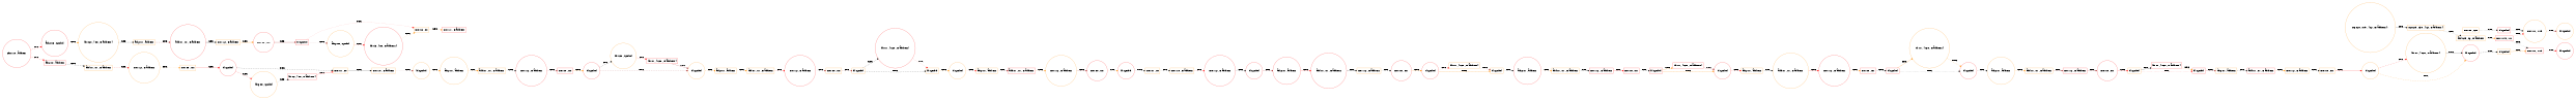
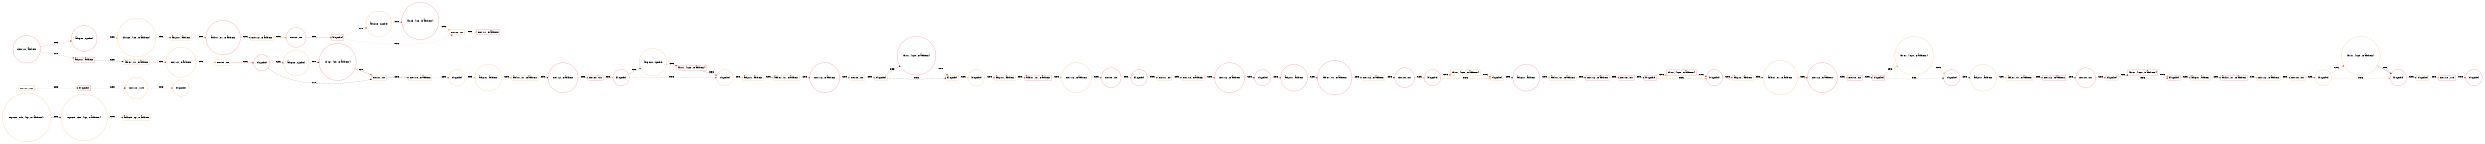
  digraph {
    rankdir=LR
    node [color=darkorange shape=box]
    edge [arrowhead=dot color=black style=dashed]
    n1 [label="stp x20 , x19 , [ sp , #- address ]!" shape=circle]
-   n2 [label="stp x29 , x30 , [ sp , # address ]"]
+   n2 [label="stp x29 , x30 , [ sp , # address ]" shape=circle]
    n3 [label="add x29 , sp , # address"]
-   n4 [color=red label="mov w19 , w0"]
    n5 [label="mov w0 , w19" shape=circle]
    n6 [color=red label="mov w0 , w19"]
    n7 [color=red label="cbnz w0 , address" shape=circle]
    n8 [color=red label="adrp x8 , symbol" shape=circle]
    n9 [color=red label="adrp x1 , address"]
    n10 [label="bl symbol" shape=circle]
    n11 [color=red label="bl symbol" shape=circle]
    n12 [label="ldr x20 , [ x8 , # address ]" shape=circle]
    n13 [label="add x1 , x1 , # address"]
    n14 [label="adrp x1 , address"]
    n15 [label="mov w2 , # address" shape=circle]
    n16 [color=red label="add x1 , x1 , # address" shape=circle]
    n17 [label="mov w2 , # address"]
    n18 [color=red label="mov x0 , xzr" shape=circle]
    n19 [color=red label="bl symbol"]
    n20 [label="adrp x8 , symbol" shape=circle]
    n21 [label="mov x2 , x0"]
    n22 [color=red label="ldr x3 , [ x8 , # address ]" shape=circle]
    n23 [color=red label="mov w1 , # address"]
    n24 [label="mov x0 , x20"]
    n25 [color=red label="bl symbol"]
    n26 [label="mov x0 , xzr"]
    n27 [color=red label="bl symbol" shape=circle]
    n28 [label="adrp x8 , symbol" shape=circle]
    n29 [label="mov x1 , x0"]
-   n30 [color=red label="ldr x2 , [ x8 , # address ]"]
+   n30 [color=red label="ldr x2 , [ x8 , # address ]" shape=circle]
    n31 [label="mov w0 , # address"]
    n32 [label="bl symbol" shape=circle]
    n33 [label="adrp x1 , address" shape=circle]
    n34 [label="add x1 , x1 , # address"]
    n35 [color=red label="mov w2 , # address" shape=circle]
    n36 [color=red label="mov x0 , xzr"]
    n37 [color=red label="bl symbol" shape=circle]
-   n38 [label="ldr x20 , symbol" shape=circle]
+   n38 [label="adrp x20 , symbol" shape=circle]
    n39 [label="bl symbol" shape=circle]
    n40 [color=red label="ldr x1 , [ x20 , # address ]"]
    n41 [label="adrp x1 , address"]
    n42 [label="add x1 , x1 , # address"]
    n43 [color=red label="mov w2 , # address" shape=circle]
    n44 [label="mov x0 , xzr"]
    n45 [label="bl symbol"]
    n46 [color=red label="ldr x1 , [ x20 , # address ]" shape=circle]
    n47 [label="bl symbol"]
    n48 [label="bl symbol" shape=circle]
    n49 [label="adrp x1 , address"]
    n50 [color=red label="add x1 , x1 , # address"]
    n51 [label="mov w2 , # address" shape=circle]
    n52 [color=red label="mov x0 , xzr" shape=circle]
    n53 [color=red label="bl symbol" shape=circle]
    n54 [label="mov x1 , x0"]
    n55 [label="mov w0 , # address"]
    n56 [color=red label="mov w2 , # address" shape=circle]
    n57 [color=red label="bl symbol" shape=circle]
    n58 [color=red label="adrp x1 , address" shape=circle]
    n59 [color=red label="add x1 , x1 , # address" shape=circle]
    n60 [label="mov w2 , # address"]
    n61 [color=red label="mov x0 , xzr" shape=circle]
    n62 [color=red label="bl symbol" shape=circle]
    n63 [label="ldr x1 , [ x20 , # address ]"]
    n64 [label="bl symbol"]
    n65 [color=red label="adrp x1 , address" shape=circle]
    n66 [label="add x1 , x1 , # address"]
    n67 [color=red label="mov w2 , # address"]
    n68 [color=red label="mov x0 , xzr"]
    n69 [color=red label="bl symbol"]
    n70 [color=red label="ldr x1 , [ x20 , # address ]"]
    n71 [color=red label="bl symbol" shape=circle]
    n72 [label="adrp x1 , address"]
    n73 [label="add x1 , x1 , # address" shape=circle]
    n74 [color=red label="mov w2 , # address" shape=circle]
    n75 [color=red label="mov x0 , xzr"]
    n76 [color=red label="bl symbol"]
    n77 [label="ldr x1 , [ x20 , # address ]" shape=circle]
    n78 [color=red label="bl symbol" shape=circle]
    n79 [label="adrp x1 , address" shape=circle]
    n80 [label="add x1 , x1 , # address"]
    n81 [color=red label="mov w2 , # address"]
    n82 [color=red label="mov x0 , xzr" shape=circle]
    n83 [label="bl symbol"]
    n84 [color=red label="ldr x1 , [ x20 , # address ]"]
    n85 [color=red label="bl symbol"]
    n86 [label="adrp x1 , address"]
    n87 [color=red label="add x1 , x1 , # address"]
    n88 [label="mov w2 , # address"]
    n89 [label="mov x0 , xzr"]
    n90 [label="bl symbol" shape=circle]
    n91 [label="ldr x1 , [ x20 , # address ]" shape=circle]
    n92 [color=red label="bl symbol" shape=circle]
    n93 [label="bl symbol"]
    n1 -> n2 [arrowhead=diamond label=CFG style=solid]
    n2 -> n3 [label=CFG style=dotted]
-   n3 -> n4 [arrowhead=diamond color=darkorange label=CFG style=dotted]
-   n4 -> n5 [color=red label=DFG style=dotted]
-   n4 -> n6 [arrowhead=diamond label=DFG style=dotted]
    n5 -> n10 [arrowhead=diamond color=brown label=DFG style=dotted]
    n6 -> n11 [arrowhead=diamond color=red label=DFG style=dotted]
    n7 -> n8 [arrowhead=diamond color=red label=CFG]
    n7 -> n9 [color=red label=CFG]
    n8 -> n12 [color=darkorange label=CFG style=dotted]
    n9 -> n13 [arrowhead=diamond label=CFG]
    n12 -> n14 [label=CFG]
    n13 -> n15 [color=red label=CFG]
    n14 -> n16 [color=brown label=CFG]
    n15 -> n26 [color=darkorange label=CFG style=dotted]
    n16 -> n17 [label=CFG style=solid]
    n17 -> n18 [arrowhead=diamond color=darkorange label=CFG style=solid]
    n18 -> n19 [color=brown label=CFG style=solid]
    n19 -> n20 [color=brown label=CFG style=dotted]
    n19 -> n21 [arrowhead=diamond color=red label=DFG style=dotted]
    n20 -> n22 [color=red label=CFG]
    n21 -> n23 [color=darkorange label=CFG]
    n22 -> n21 [arrowhead=diamond color=darkorange label=CFG style=dotted]
    n24 -> n25 [label=CFG style=dotted]
    n25 -> n5 [arrowhead=diamond label=CFG style=dotted]
    n26 -> n27 [arrowhead=diamond color=red label=CFG style=solid]
    n27 -> n28 [color=red label=CFG]
    n27 -> n29 [arrowhead=diamond label=DFG]
    n28 -> n30 [arrowhead=diamond label=CFG style=dotted]
    n29 -> n31 [arrowhead=diamond label=CFG style=solid]
    n30 -> n29 [arrowhead=diamond color=red label=CFG style=solid]
    n31 -> n32 [color=brown label=CFG style=dotted]
    n32 -> n33 [color=darkorange label=CFG style=dotted]
    n33 -> n34 [arrowhead=diamond color=darkorange label=CFG]
    n34 -> n35 [label=CFG style=dotted]
    n35 -> n36 [color=brown label=CFG]
    n36 -> n37 [color=darkorange label=CFG style=solid]
    n37 -> n38 [label=CFG]
    n37 -> n39 [arrowhead=diamond color=brown label=DFG]
    n38 -> n40 [arrowhead=diamond color=red label=CFG]
    n39 -> n41 [color=darkorange label=CFG]
    n40 -> n39 [arrowhead=diamond color=brown label=DFG style=solid]
    n41 -> n42 [arrowhead=diamond color=darkorange label=CFG style=dotted]
    n42 -> n43 [color=red label=CFG]
    n43 -> n44 [arrowhead=diamond color=brown label=CFG style=dotted]
    n44 -> n45 [color=brown label=CFG]
    n45 -> n46 [label=CFG]
    n45 -> n47 [label=DFG]
    n46 -> n47 [arrowhead=diamond color=red label=DFG style=dotted]
    n47 -> n48 [color=darkorange label=CFG]
    n48 -> n49 [color=red label=CFG style=dotted]
    n49 -> n50 [color=brown label=CFG]
    n50 -> n51 [color=darkorange label=CFG]
    n51 -> n52 [color=brown label=CFG style=solid]
    n52 -> n53 [color=darkorange label=CFG style=dotted]
    n53 -> n54 [label=DFG style=dotted]
    n54 -> n55 [arrowhead=diamond label=CFG style=dotted]
    n55 -> n56 [color=red label=CFG]
    n56 -> n57 [label=CFG]
    n57 -> n58 [color=brown label=CFG style=solid]
    n58 -> n59 [color=red label=CFG style=solid]
    n59 -> n60 [arrowhead=diamond label=CFG style=solid]
    n60 -> n61 [arrowhead=diamond label=CFG style=dotted]
    n61 -> n62 [arrowhead=diamond color=darkorange label=CFG style=solid]
    n62 -> n63 [color=red label=CFG style=dotted]
    n62 -> n64 [color=darkorange label=DFG style=solid]
    n63 -> n64 [color=brown label=DFG style=dotted]
    n64 -> n65 [arrowhead=diamond label=CFG style=dotted]
    n65 -> n66 [color=darkorange label=CFG style=dotted]
    n66 -> n67 [arrowhead=diamond label=CFG]
    n67 -> n68 [color=red label=CFG style=solid]
    n68 -> n69 [label=CFG style=dotted]
    n69 -> n70 [arrowhead=diamond color=darkorange label=CFG style=solid]
    n69 -> n71 [arrowhead=diamond color=darkorange label=DFG style=solid]
    n70 -> n71 [color=brown label=DFG style=solid]
    n71 -> n72 [arrowhead=diamond color=red label=CFG]
    n72 -> n73 [arrowhead=diamond label=CFG]
    n73 -> n74 [arrowhead=diamond color=red label=CFG style=solid]
    n74 -> n75 [color=darkorange label=CFG]
    n75 -> n76 [arrowhead=diamond label=CFG]
    n76 -> n77 [color=darkorange label=CFG style=solid]
    n76 -> n78 [label=DFG style=dotted]
    n77 -> n78 [color=darkorange label=DFG]
    n78 -> n79 [label=CFG style=dotted]
    n79 -> n80 [color=darkorange label=CFG]
    n80 -> n81 [arrowhead=diamond color=brown label=CFG style=solid]
    n81 -> n82 [arrowhead=diamond color=brown label=CFG style=solid]
    n82 -> n83 [color=red label=CFG style=solid]
    n83 -> n84 [label=CFG style=solid]
    n83 -> n85 [color=red label=DFG style=dotted]
    n84 -> n85 [color=darkorange label=DFG]
    n85 -> n86 [color=brown label=CFG style=solid]
    n86 -> n87 [label=CFG]
    n87 -> n88 [arrowhead=diamond color=darkorange label=CFG]
    n88 -> n89 [label=CFG style=dotted]
    n89 -> n90 [arrowhead=diamond color=red label=CFG style=solid]
    n90 -> n91 [arrowhead=diamond color=red label=CFG]
    n90 -> n92 [arrowhead=diamond color=darkorange label=DFG]
    n91 -> n92 [label=DFG style=solid]
    n92 -> n93 [arrowhead=diamond label=CFG]
    n93 -> n6 [color=darkorange label=CFG style=solid]
  }
